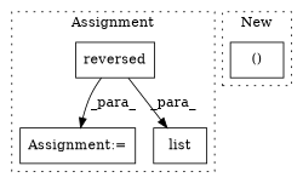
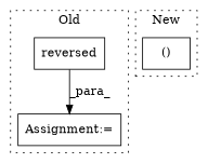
  digraph {
    node [a=32 shape=box]
    n1 [l="9,1" label=reversed s="68308,68321"]
    n2 [a=7 l=1 label="Assignment:=" s=68287]
-   n3 [l="5,1" label=list s="68303,68322"]
    n4 [a=106 l=31 label="()" s=67849]
    subgraph cluster_1 {
-     label=Assignment
+     label=Old
      style=dotted
      n1
      n2
-     n3
    }
    subgraph cluster_2 {
      label=New
      style=dotted
      n4
    }
    n1 -> n2 [label=_para_]
-   n1 -> n3 [label=_para_]
  }
